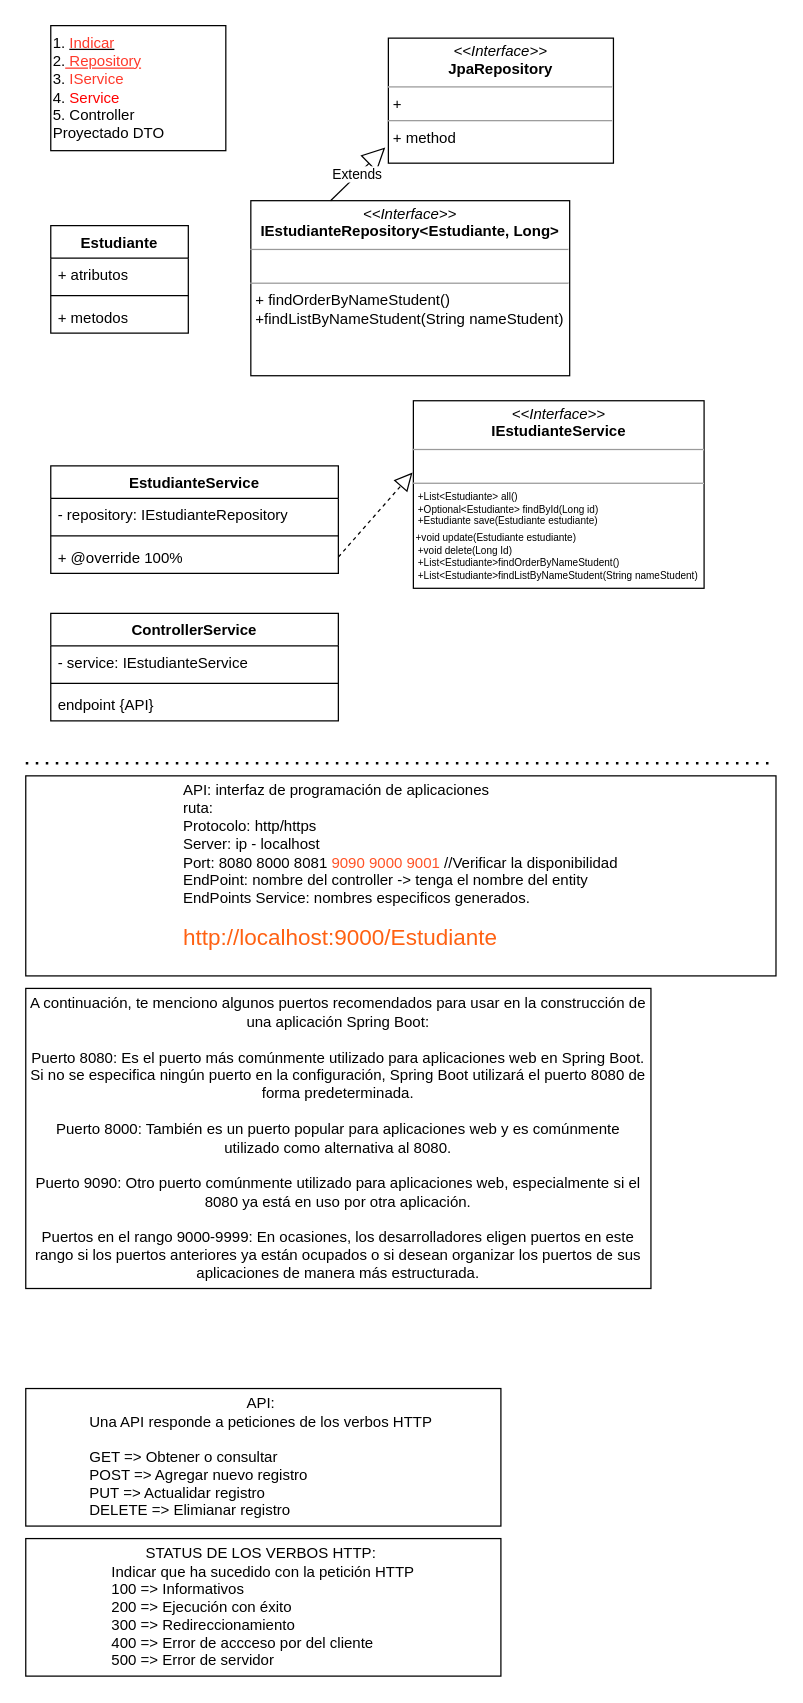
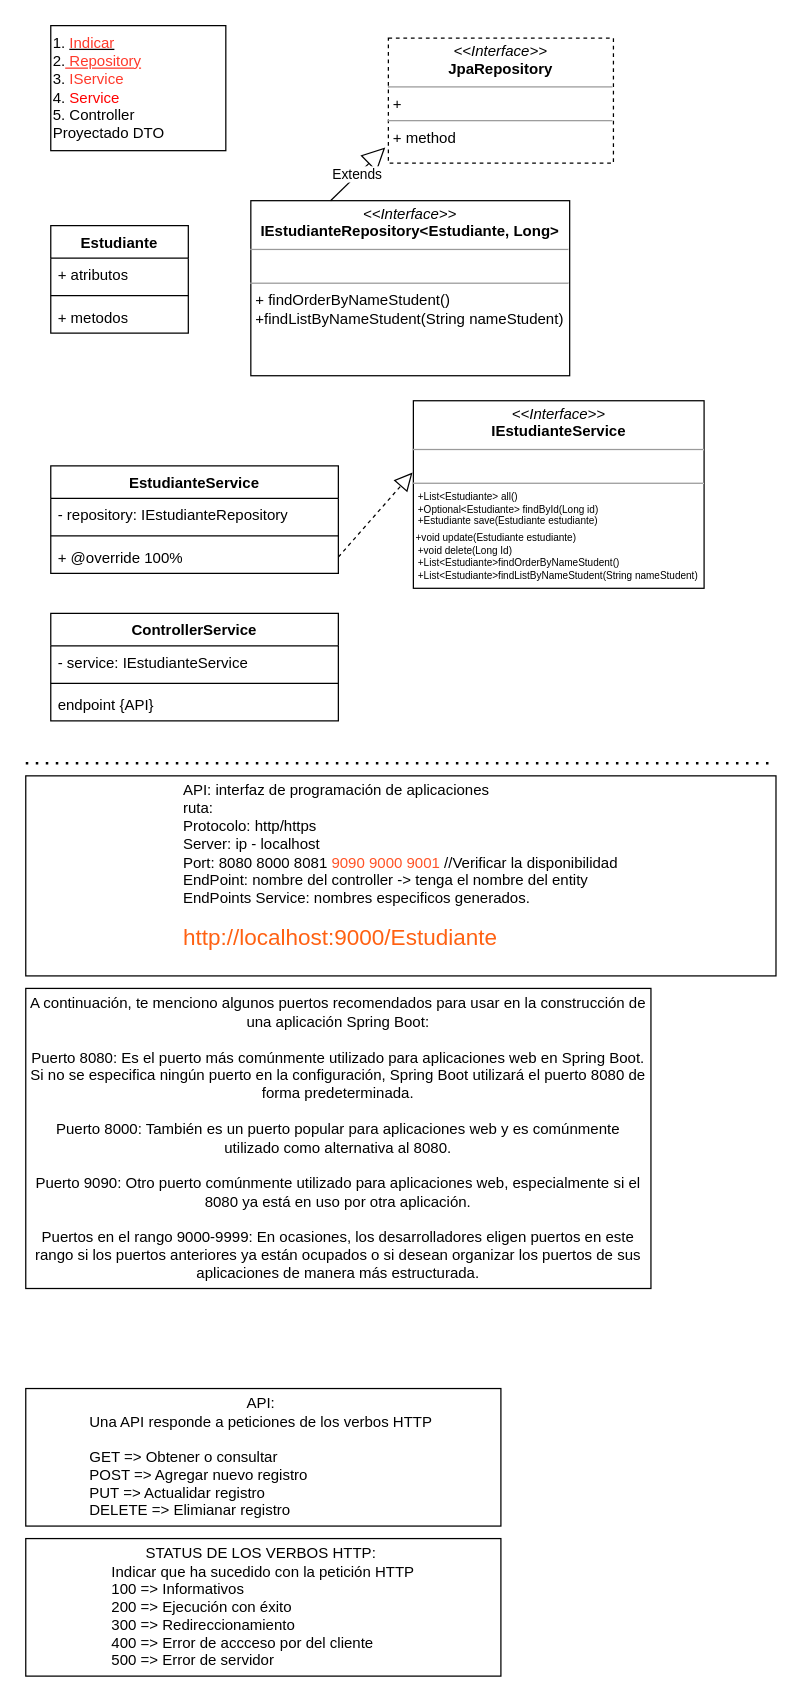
  <mxCell id="0" />
  <mxCell id="1" parent="0" />
  <mxCell id="2" value="1. &lt;u&gt;&lt;font color=&quot;#ff392b&quot;&gt;Indicar&lt;/font&gt;&lt;/u&gt;&lt;br&gt;2.&lt;font color=&quot;#ff392b&quot;&gt;&lt;u&gt; Repository&lt;/u&gt;&lt;/font&gt;&lt;br&gt;3.&lt;font color=&quot;#ff392b&quot;&gt; IService&lt;/font&gt;&lt;br&gt;4. &lt;font color=&quot;#ff0000&quot;&gt;Service&lt;/font&gt;&lt;br&gt;5. Controller&lt;br&gt;Proyectado DTO" style="rounded=0;whiteSpace=wrap;html=1;align=left;" vertex="1" parent="1"><mxGeometry x="40" y="20" width="140" height="100" as="geometry" /></mxCell>
  <mxCell id="3" value="&lt;p style=&quot;margin:0px;margin-top:4px;text-align:center;&quot;&gt;&lt;i&gt;&amp;lt;&amp;lt;Interface&amp;gt;&amp;gt;&lt;/i&gt;&lt;br&gt;&lt;b&gt;IEstudianteRepository&amp;lt;Estudiante, Long&amp;gt;&lt;/b&gt;&lt;/p&gt;&lt;hr size=&quot;1&quot;&gt;&lt;p style=&quot;margin:0px;margin-left:4px;&quot;&gt;&lt;br&gt;&lt;/p&gt;&lt;hr size=&quot;1&quot;&gt;&lt;p style=&quot;margin:0px;margin-left:4px;&quot;&gt;+&amp;nbsp;findOrderByNameStudent()&lt;/p&gt;&lt;p style=&quot;margin:0px;margin-left:4px;&quot;&gt;+findListByNameStudent(String&amp;nbsp;nameStudent&lt;span style=&quot;background-color: initial;&quot;&gt;)&lt;/span&gt;&lt;/p&gt;" style="verticalAlign=top;align=left;overflow=fill;fontSize=12;fontFamily=Helvetica;html=1;whiteSpace=wrap;" vertex="1" parent="1"><mxGeometry x="200" y="160" width="255" height="140" as="geometry" /></mxCell>
  <mxCell id="4" value="Estudiante" style="swimlane;fontStyle=1;align=center;verticalAlign=top;childLayout=stackLayout;horizontal=1;startSize=26;horizontalStack=0;resizeParent=1;resizeParentMax=0;resizeLast=0;collapsible=1;marginBottom=0;whiteSpace=wrap;html=1;" vertex="1" parent="1"><mxGeometry x="40" y="180" width="110" height="86" as="geometry" /></mxCell>
  <mxCell id="5" value="+ atributos" style="text;strokeColor=none;fillColor=none;align=left;verticalAlign=top;spacingLeft=4;spacingRight=4;overflow=hidden;rotatable=0;points=[[0,0.5],[1,0.5]];portConstraint=eastwest;whiteSpace=wrap;html=1;" vertex="1" parent="4"><mxGeometry y="26" width="110" height="26" as="geometry" /></mxCell>
  <mxCell id="6" value="" style="line;strokeWidth=1;fillColor=none;align=left;verticalAlign=middle;spacingTop=-1;spacingLeft=3;spacingRight=3;rotatable=0;labelPosition=right;points=[];portConstraint=eastwest;strokeColor=inherit;" vertex="1" parent="4"><mxGeometry y="52" width="110" height="8" as="geometry" /></mxCell>
  <mxCell id="7" value="+ metodos" style="text;strokeColor=none;fillColor=none;align=left;verticalAlign=top;spacingLeft=4;spacingRight=4;overflow=hidden;rotatable=0;points=[[0,0.5],[1,0.5]];portConstraint=eastwest;whiteSpace=wrap;html=1;" vertex="1" parent="4"><mxGeometry y="60" width="110" height="26" as="geometry" /></mxCell>
- <mxCell id="8" value="&lt;p style=&quot;margin:0px;margin-top:4px;text-align:center;&quot;&gt;&lt;i&gt;&amp;lt;&amp;lt;Interface&amp;gt;&amp;gt;&lt;/i&gt;&lt;br&gt;&lt;b&gt;JpaRepository&lt;/b&gt;&lt;/p&gt;&lt;hr size=&quot;1&quot;&gt;&lt;p style=&quot;margin:0px;margin-left:4px;&quot;&gt;+&amp;nbsp;&lt;br&gt;&lt;/p&gt;&lt;hr size=&quot;1&quot;&gt;&lt;p style=&quot;margin:0px;margin-left:4px;&quot;&gt;+ method&lt;br&gt;&lt;/p&gt;" style="verticalAlign=top;align=left;overflow=fill;fontSize=12;fontFamily=Helvetica;html=1;whiteSpace=wrap;" vertex="1" parent="1"><mxGeometry x="310" y="30" width="180" height="100" as="geometry" /></mxCell>
+ <mxCell id="8" value="&lt;p style=&quot;margin:0px;margin-top:4px;text-align:center;&quot;&gt;&lt;i&gt;&amp;lt;&amp;lt;Interface&amp;gt;&amp;gt;&lt;/i&gt;&lt;br&gt;&lt;b&gt;JpaRepository&lt;/b&gt;&lt;/p&gt;&lt;hr size=&quot;1&quot;&gt;&lt;p style=&quot;margin:0px;margin-left:4px;&quot;&gt;+&amp;nbsp;&lt;br&gt;&lt;/p&gt;&lt;hr size=&quot;1&quot;&gt;&lt;p style=&quot;margin:0px;margin-left:4px;&quot;&gt;+ method&lt;br&gt;&lt;/p&gt;" style="verticalAlign=top;align=left;overflow=fill;fontSize=12;fontFamily=Helvetica;html=1;whiteSpace=wrap;dashed=1;" vertex="1" parent="1"><mxGeometry x="310" y="30" width="180" height="100" as="geometry" /></mxCell>
  <mxCell id="9" value="Extends" style="endArrow=block;endSize=16;endFill=0;html=1;rounded=0;entryX=-0.014;entryY=0.875;entryDx=0;entryDy=0;entryPerimeter=0;exitX=0.25;exitY=0;exitDx=0;exitDy=0;" edge="1" parent="1" source="3" target="8"><mxGeometry width="160" relative="1" as="geometry"><mxPoint x="170" y="170" as="sourcePoint" /><mxPoint x="330" y="170" as="targetPoint" /></mxGeometry></mxCell>
  <mxCell id="10" value="&lt;p style=&quot;margin:0px;margin-top:4px;text-align:center;&quot;&gt;&lt;i&gt;&amp;lt;&amp;lt;Interface&amp;gt;&amp;gt;&lt;/i&gt;&lt;br&gt;&lt;b&gt;IEstudianteService&lt;/b&gt;&lt;/p&gt;&lt;hr size=&quot;1&quot;&gt;&lt;p style=&quot;margin:0px;margin-left:4px;&quot;&gt;&lt;br&gt;&lt;/p&gt;&lt;hr size=&quot;1&quot;&gt;&lt;p style=&quot;margin: 0px 0px 0px 4px; font-size: 8px;&quot;&gt;&lt;font style=&quot;font-size: 8px;&quot;&gt;+List&amp;lt;Estudiante&amp;gt; all()&amp;nbsp;&lt;/font&gt;&lt;/p&gt;&lt;p style=&quot;margin: 0px 0px 0px 4px; font-size: 8px;&quot;&gt;&lt;font style=&quot;font-size: 8px;&quot;&gt;+Optional&amp;lt;Estudiante&amp;gt; findById(Long id)&lt;/font&gt;&lt;/p&gt;&lt;p style=&quot;margin: 0px 0px 0px 4px; font-size: 8px;&quot;&gt;&lt;font style=&quot;font-size: 8px;&quot;&gt;+Estudiante save(Estudiante estudiante)&lt;/font&gt;&lt;/p&gt;&lt;font style=&quot;font-size: 8px;&quot;&gt;&amp;nbsp;+void update(Estudiante estudiante)&lt;br&gt;&lt;/font&gt;&lt;p style=&quot;margin: 0px 0px 0px 4px; font-size: 8px;&quot;&gt;&lt;font style=&quot;font-size: 8px;&quot;&gt;+void delete(Long Id)&lt;br&gt;&lt;/font&gt;&lt;/p&gt;&lt;p style=&quot;margin: 0px 0px 0px 4px; font-size: 8px;&quot;&gt;&lt;font style=&quot;font-size: 8px;&quot;&gt;+List&amp;lt;Estudiante&amp;gt;findOrderByNameStudent()&lt;/font&gt;&lt;/p&gt;&lt;p style=&quot;margin: 0px 0px 0px 4px; font-size: 8px;&quot;&gt;&lt;font style=&quot;font-size: 8px;&quot;&gt;+List&amp;lt;Estudiante&amp;gt;findListByNameStudent(String&amp;nbsp;nameStudent&lt;span style=&quot;background-color: initial;&quot;&gt;)&lt;/span&gt;&lt;/font&gt;&lt;/p&gt;" style="verticalAlign=top;align=left;overflow=fill;fontSize=12;fontFamily=Helvetica;html=1;whiteSpace=wrap;" vertex="1" parent="1"><mxGeometry x="330" y="320" width="232.5" height="150" as="geometry" /></mxCell>
  <mxCell id="11" value="EstudianteService" style="swimlane;fontStyle=1;align=center;verticalAlign=top;childLayout=stackLayout;horizontal=1;startSize=26;horizontalStack=0;resizeParent=1;resizeParentMax=0;resizeLast=0;collapsible=1;marginBottom=0;whiteSpace=wrap;html=1;" vertex="1" parent="1"><mxGeometry x="40" y="372" width="230" height="86" as="geometry" /></mxCell>
  <mxCell id="12" value="- repository: IEstudianteRepository" style="text;strokeColor=none;fillColor=none;align=left;verticalAlign=top;spacingLeft=4;spacingRight=4;overflow=hidden;rotatable=0;points=[[0,0.5],[1,0.5]];portConstraint=eastwest;whiteSpace=wrap;html=1;" vertex="1" parent="11"><mxGeometry y="26" width="230" height="26" as="geometry" /></mxCell>
  <mxCell id="13" value="" style="line;strokeWidth=1;fillColor=none;align=left;verticalAlign=middle;spacingTop=-1;spacingLeft=3;spacingRight=3;rotatable=0;labelPosition=right;points=[];portConstraint=eastwest;strokeColor=inherit;" vertex="1" parent="11"><mxGeometry y="52" width="230" height="8" as="geometry" /></mxCell>
  <mxCell id="14" value="+ @override 100%" style="text;strokeColor=none;fillColor=none;align=left;verticalAlign=top;spacingLeft=4;spacingRight=4;overflow=hidden;rotatable=0;points=[[0,0.5],[1,0.5]];portConstraint=eastwest;whiteSpace=wrap;html=1;" vertex="1" parent="11"><mxGeometry y="60" width="230" height="26" as="geometry" /></mxCell>
  <mxCell id="15" value="" style="endArrow=block;dashed=1;endFill=0;endSize=12;html=1;rounded=0;exitX=1;exitY=0.5;exitDx=0;exitDy=0;entryX=-0.003;entryY=0.383;entryDx=0;entryDy=0;entryPerimeter=0;" edge="1" parent="1" source="14" target="10"><mxGeometry width="160" relative="1" as="geometry"><mxPoint x="200" y="390" as="sourcePoint" /><mxPoint x="360" y="390" as="targetPoint" /></mxGeometry></mxCell>
  <mxCell id="16" value="ControllerService" style="swimlane;fontStyle=1;align=center;verticalAlign=top;childLayout=stackLayout;horizontal=1;startSize=26;horizontalStack=0;resizeParent=1;resizeParentMax=0;resizeLast=0;collapsible=1;marginBottom=0;whiteSpace=wrap;html=1;" vertex="1" parent="1"><mxGeometry x="40" y="490" width="230" height="86" as="geometry" /></mxCell>
  <mxCell id="17" value="- service: IEstudianteService" style="text;strokeColor=none;fillColor=none;align=left;verticalAlign=top;spacingLeft=4;spacingRight=4;overflow=hidden;rotatable=0;points=[[0,0.5],[1,0.5]];portConstraint=eastwest;whiteSpace=wrap;html=1;" vertex="1" parent="16"><mxGeometry y="26" width="230" height="26" as="geometry" /></mxCell>
  <mxCell id="18" value="" style="line;strokeWidth=1;fillColor=none;align=left;verticalAlign=middle;spacingTop=-1;spacingLeft=3;spacingRight=3;rotatable=0;labelPosition=right;points=[];portConstraint=eastwest;strokeColor=inherit;" vertex="1" parent="16"><mxGeometry y="52" width="230" height="8" as="geometry" /></mxCell>
  <mxCell id="19" value="endpoint {API}" style="text;strokeColor=none;fillColor=none;align=left;verticalAlign=top;spacingLeft=4;spacingRight=4;overflow=hidden;rotatable=0;points=[[0,0.5],[1,0.5]];portConstraint=eastwest;whiteSpace=wrap;html=1;" vertex="1" parent="16"><mxGeometry y="60" width="230" height="26" as="geometry" /></mxCell>
  <mxCell id="20" value="" style="endArrow=none;dashed=1;html=1;dashPattern=1 3;strokeWidth=2;rounded=0;" edge="1" parent="1"><mxGeometry width="50" height="50" relative="1" as="geometry"><mxPoint x="20" y="610" as="sourcePoint" /><mxPoint x="620" y="610" as="targetPoint" /></mxGeometry></mxCell>
  <mxCell id="21" value="&lt;div style=&quot;text-align: left;&quot;&gt;&lt;span style=&quot;background-color: initial;&quot;&gt;API:&amp;nbsp;interfaz de programación de aplicaciones&lt;/span&gt;&lt;/div&gt;&lt;div style=&quot;text-align: left;&quot;&gt;&lt;span style=&quot;background-color: initial;&quot;&gt;ruta:&amp;nbsp;&lt;/span&gt;&lt;/div&gt;&lt;div style=&quot;text-align: left;&quot;&gt;&lt;span style=&quot;background-color: initial;&quot;&gt;Protocolo: http/https&lt;/span&gt;&lt;/div&gt;&lt;div style=&quot;text-align: left;&quot;&gt;&lt;span style=&quot;background-color: initial;&quot;&gt;Server: ip - localhost&lt;/span&gt;&lt;/div&gt;&lt;div style=&quot;text-align: left;&quot;&gt;&lt;span style=&quot;background-color: initial;&quot;&gt;Port: 8080 8000 8081 &lt;font color=&quot;#ff5226&quot;&gt;9090 9000 9001&lt;/font&gt; //Verificar la disponibilidad&lt;/span&gt;&lt;/div&gt;&lt;div style=&quot;text-align: left;&quot;&gt;&lt;span style=&quot;background-color: initial;&quot;&gt;EndPoint: nombre del controller -&amp;gt; tenga el nombre del entity&lt;/span&gt;&lt;/div&gt;&lt;div style=&quot;text-align: left;&quot;&gt;EndPoints Service: nombres especificos generados.&lt;br&gt;&lt;/div&gt;&lt;div style=&quot;text-align: left;&quot;&gt;&lt;br&gt;&lt;/div&gt;&lt;div style=&quot;text-align: left;&quot;&gt;&lt;font style=&quot;font-size: 18px;&quot; color=&quot;#ff6112&quot;&gt;http://localhost:9000/Estudiante&lt;/font&gt;&lt;/div&gt;&lt;div style=&quot;text-align: left;&quot;&gt;&lt;br&gt;&lt;/div&gt;" style="rounded=0;whiteSpace=wrap;html=1;" vertex="1" parent="1"><mxGeometry x="20" y="620" width="600" height="160" as="geometry" /></mxCell>
  <mxCell id="22" value="&lt;div&gt;A continuación, te menciono algunos puertos recomendados para usar en la construcción de una aplicación Spring Boot:&lt;/div&gt;&lt;div&gt;&lt;br&gt;&lt;/div&gt;&lt;div&gt;Puerto 8080: Es el puerto más comúnmente utilizado para aplicaciones web en Spring Boot. Si no se especifica ningún puerto en la configuración, Spring Boot utilizará el puerto 8080 de forma predeterminada.&lt;/div&gt;&lt;div&gt;&lt;br&gt;&lt;/div&gt;&lt;div&gt;Puerto 8000: También es un puerto popular para aplicaciones web y es comúnmente utilizado como alternativa al 8080.&lt;/div&gt;&lt;div&gt;&lt;br&gt;&lt;/div&gt;&lt;div&gt;Puerto 9090: Otro puerto comúnmente utilizado para aplicaciones web, especialmente si el 8080 ya está en uso por otra aplicación.&lt;/div&gt;&lt;div&gt;&lt;br&gt;&lt;/div&gt;&lt;div&gt;Puertos en el rango 9000-9999: En ocasiones, los desarrolladores eligen puertos en este rango si los puertos anteriores ya están ocupados o si desean organizar los puertos de sus aplicaciones de manera más estructurada.&lt;/div&gt;" style="rounded=0;whiteSpace=wrap;html=1;" vertex="1" parent="1"><mxGeometry x="20" y="790" width="500" height="240" as="geometry" /></mxCell>
  <mxCell id="23" value="API:&amp;nbsp;&lt;br&gt;Una API responde a peticiones de los verbos HTTP&amp;nbsp;&lt;br&gt;&lt;br&gt;&lt;div style=&quot;text-align: left;&quot;&gt;&lt;span style=&quot;background-color: initial;&quot;&gt;GET =&amp;gt; Obtener o consultar&lt;/span&gt;&lt;/div&gt;&lt;div style=&quot;text-align: left;&quot;&gt;&lt;span style=&quot;background-color: initial;&quot;&gt;POST =&amp;gt; Agregar nuevo registro&lt;/span&gt;&lt;/div&gt;&lt;div style=&quot;text-align: left;&quot;&gt;&lt;span style=&quot;background-color: initial;&quot;&gt;PUT =&amp;gt; Actualidar registro&lt;/span&gt;&lt;/div&gt;&lt;div style=&quot;text-align: left;&quot;&gt;&lt;span style=&quot;background-color: initial;&quot;&gt;DELETE =&amp;gt; Elimianar registro&lt;/span&gt;&lt;/div&gt;" style="rounded=0;whiteSpace=wrap;html=1;" vertex="1" parent="1"><mxGeometry x="20" y="1110" width="380" height="110" as="geometry" /></mxCell>
  <mxCell id="24" value="STATUS DE LOS VERBOS HTTP:&amp;nbsp;&lt;br&gt;Indicar que ha sucedido con la petición HTTP&lt;br&gt;&lt;div style=&quot;text-align: left;&quot;&gt;100 =&amp;gt; Informativos&amp;nbsp; &amp;nbsp; &amp;nbsp; &amp;nbsp; &amp;nbsp;&lt;/div&gt;&lt;div style=&quot;text-align: left;&quot;&gt;200 =&amp;gt; Ejecución con éxito&lt;/div&gt;&lt;div style=&quot;text-align: left;&quot;&gt;300 =&amp;gt; Redireccionamiento&lt;/div&gt;&lt;div style=&quot;text-align: left;&quot;&gt;400 =&amp;gt; Error de accceso por del cliente&lt;/div&gt;&lt;div style=&quot;text-align: left;&quot;&gt;500 =&amp;gt; Error de servidor&amp;nbsp;&amp;nbsp;&lt;/div&gt;" style="rounded=0;whiteSpace=wrap;html=1;" vertex="1" parent="1"><mxGeometry x="20" y="1230" width="380" height="110" as="geometry" /></mxCell>
